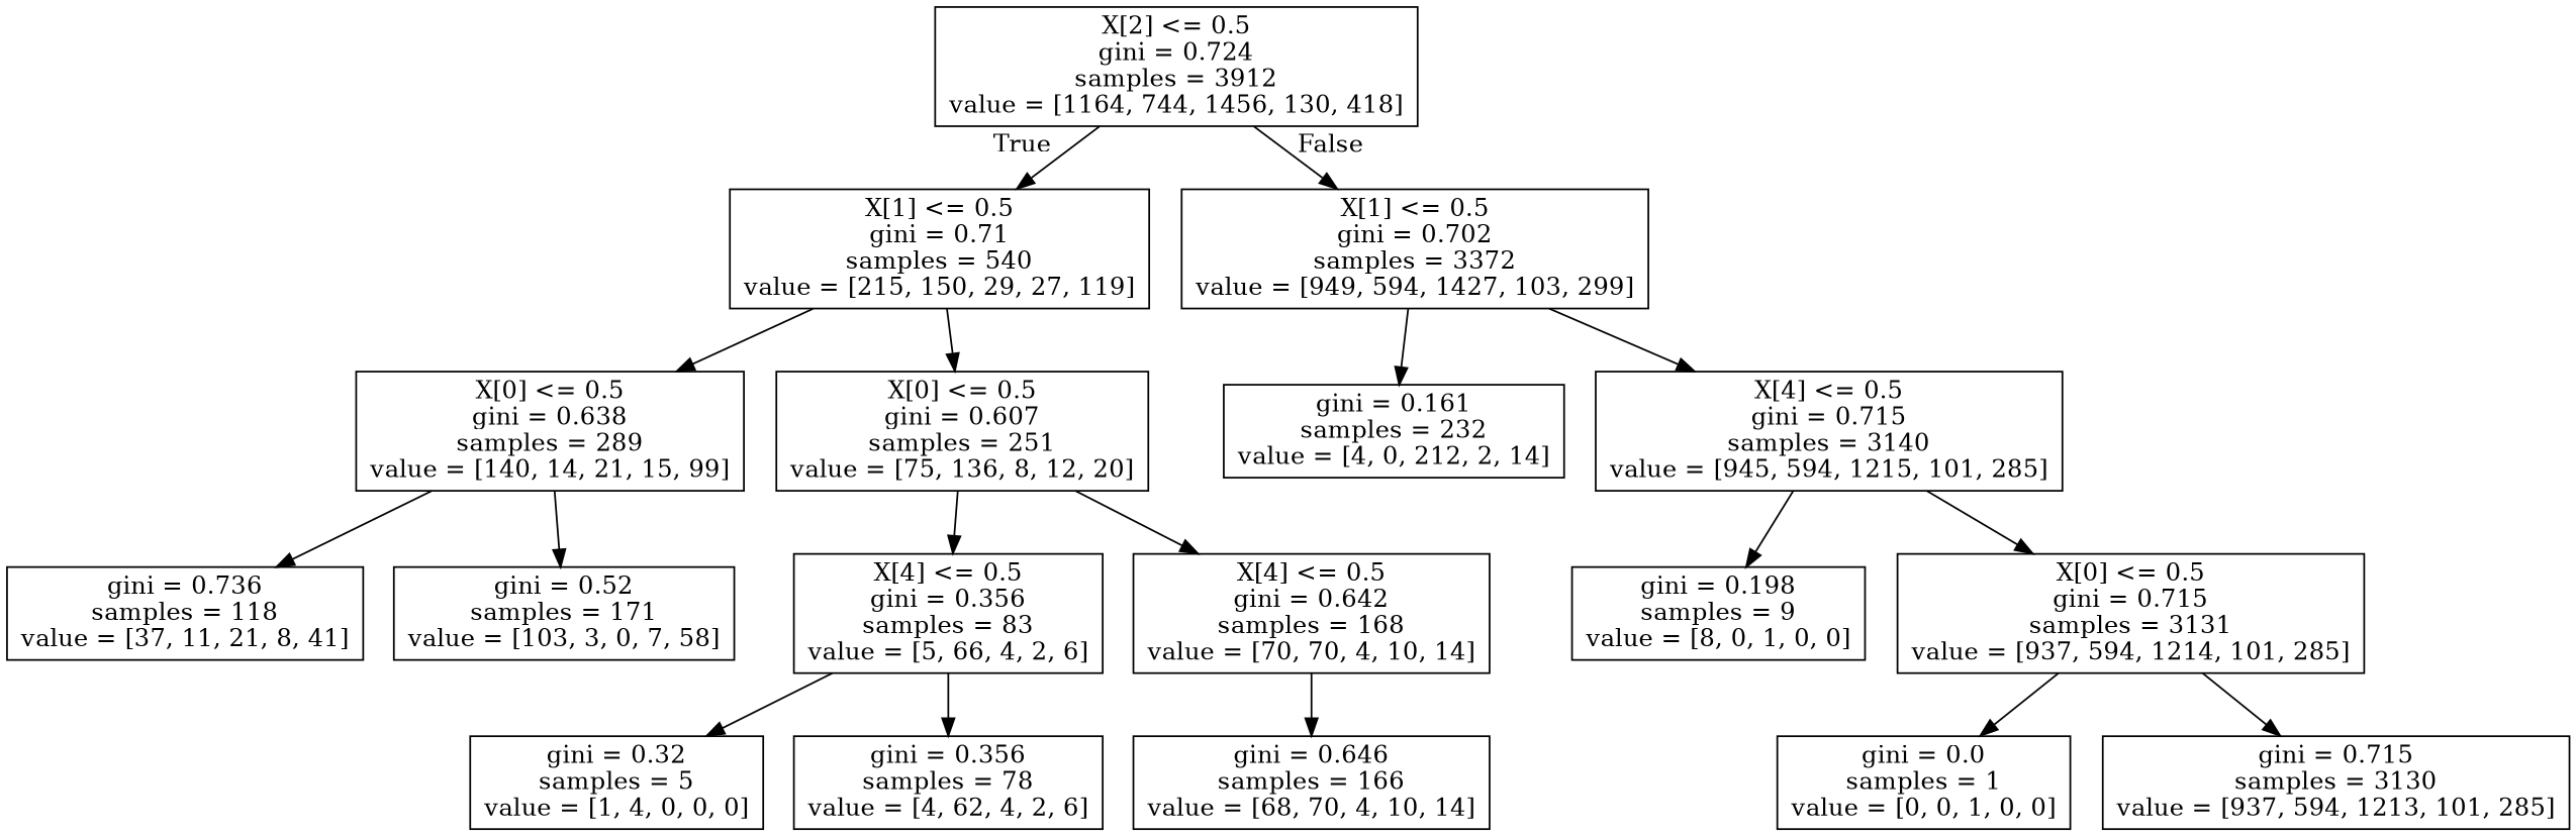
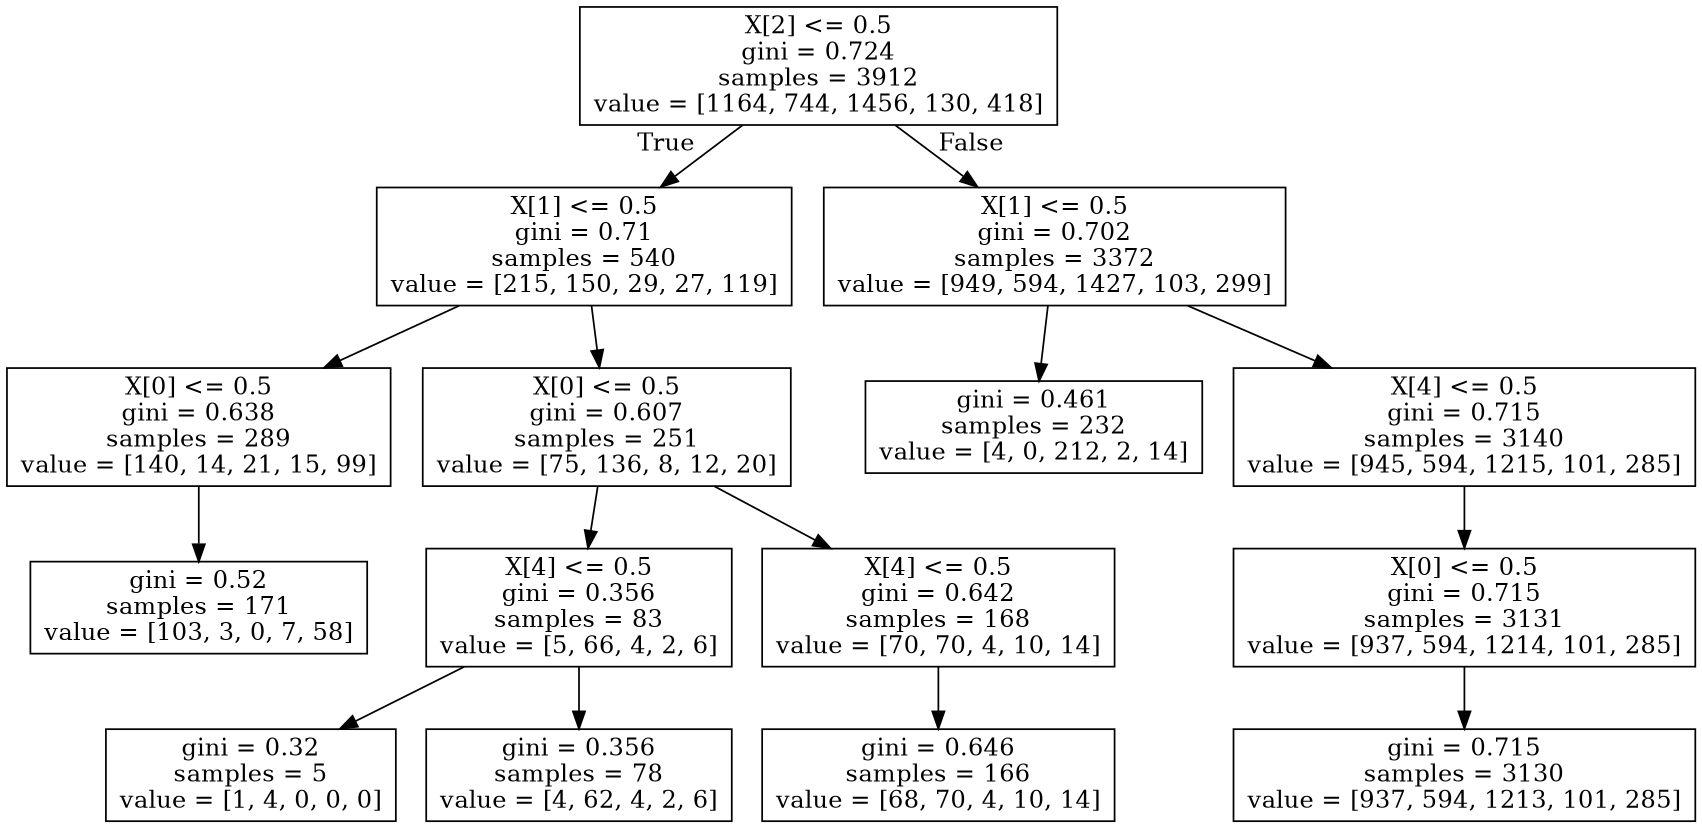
  digraph {
    node [shape=box]
    n1 [label="X[2] <= 0.5\ngini = 0.724\nsamples = 3912\nvalue = [1164, 744, 1456, 130, 418]"]
    n2 [label="X[1] <= 0.5\ngini = 0.71\nsamples = 540\nvalue = [215, 150, 29, 27, 119]"]
    n3 [label="X[1] <= 0.5\ngini = 0.702\nsamples = 3372\nvalue = [949, 594, 1427, 103, 299]"]
    n4 [label="X[0] <= 0.5\ngini = 0.638\nsamples = 289\nvalue = [140, 14, 21, 15, 99]"]
    n5 [label="X[0] <= 0.5\ngini = 0.607\nsamples = 251\nvalue = [75, 136, 8, 12, 20]"]
-   n6 [label="gini = 0.161\nsamples = 232\nvalue = [4, 0, 212, 2, 14]"]
+   n6 [label="gini = 0.461\nsamples = 232\nvalue = [4, 0, 212, 2, 14]"]
    n7 [label="X[4] <= 0.5\ngini = 0.715\nsamples = 3140\nvalue = [945, 594, 1215, 101, 285]"]
-   n8 [label="gini = 0.736\nsamples = 118\nvalue = [37, 11, 21, 8, 41]"]
    n9 [label="gini = 0.52\nsamples = 171\nvalue = [103, 3, 0, 7, 58]"]
    n10 [label="X[4] <= 0.5\ngini = 0.356\nsamples = 83\nvalue = [5, 66, 4, 2, 6]"]
    n11 [label="X[4] <= 0.5\ngini = 0.642\nsamples = 168\nvalue = [70, 70, 4, 10, 14]"]
    n12 [label="gini = 0.32\nsamples = 5\nvalue = [1, 4, 0, 0, 0]"]
    n13 [label="gini = 0.356\nsamples = 78\nvalue = [4, 62, 4, 2, 6]"]
    n14 [label="gini = 0.646\nsamples = 166\nvalue = [68, 70, 4, 10, 14]"]
-   n15 [label="gini = 0.198\nsamples = 9\nvalue = [8, 0, 1, 0, 0]"]
    n16 [label="X[0] <= 0.5\ngini = 0.715\nsamples = 3131\nvalue = [937, 594, 1214, 101, 285]"]
-   n17 [label="gini = 0.0\nsamples = 1\nvalue = [0, 0, 1, 0, 0]"]
    n18 [label="gini = 0.715\nsamples = 3130\nvalue = [937, 594, 1213, 101, 285]"]
    n1 -> n2 [headlabel=True labelangle=45 labeldistance=2.5]
    n1 -> n3 [headlabel=False labelangle=-45 labeldistance=2.5]
    n2 -> n4
    n2 -> n5
    n3 -> n6
    n3 -> n7
-   n4 -> n8
    n4 -> n9
    n5 -> n10
    n5 -> n11
-   n7 -> n15
    n7 -> n16
    n10 -> n12
    n10 -> n13
    n11 -> n14
-   n16 -> n17
    n16 -> n18
  }
